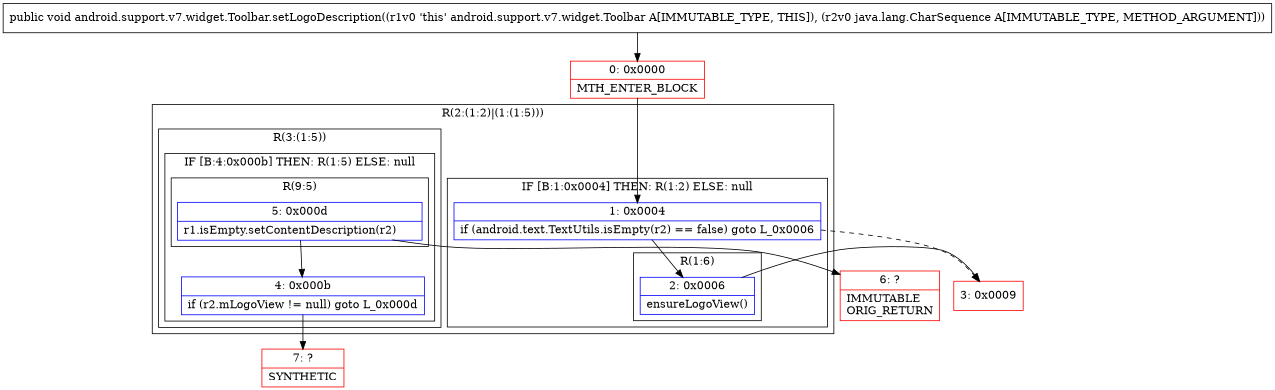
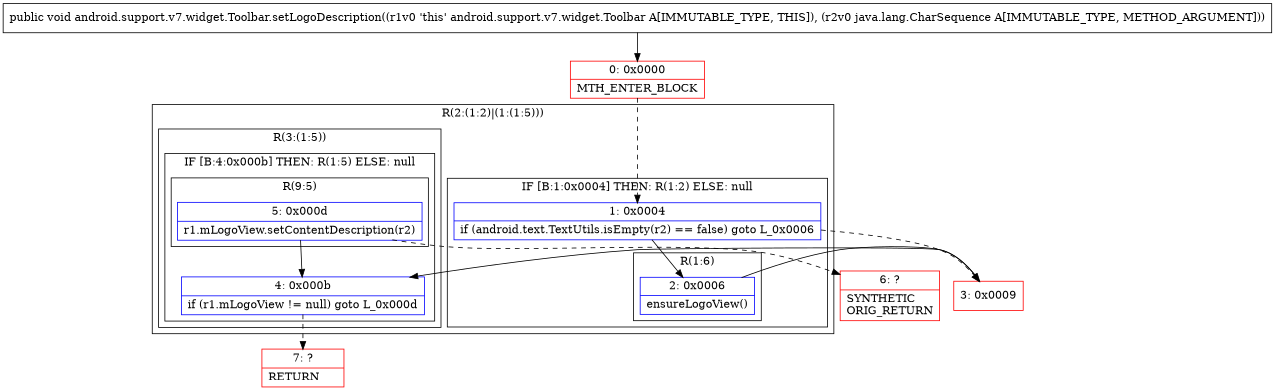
  digraph {
    node [color=blue shape=record]
    n1 [label="{2\:\ 0x0006|ensureLogoView()\l}"]
    n2 [label="{1\:\ 0x0004|if (android.text.TextUtils.isEmpty(r2) == false) goto L_0x0006\l}"]
-   n3 [label="{5\:\ 0x000d|r1.isEmpty.setContentDescription(r2)\l}"]
-   n4 [label="{4\:\ 0x000b|if (r2.mLogoView != null) goto L_0x000d\l}"]
+   n3 [label="{5\:\ 0x000d|r1.mLogoView.setContentDescription(r2)\l}"]
+   n4 [label="{4\:\ 0x000b|if (r1.mLogoView != null) goto L_0x000d\l}"]
    n5 [color=red label="{3\:\ 0x0009}"]
-   n6 [color=red label="{6\:\ ?|IMMUTABLE\lORIG_RETURN\l}"]
-   n7 [color=red label="{7\:\ ?|SYNTHETIC\l}"]
+   n6 [color=red label="{6\:\ ?|SYNTHETIC\lORIG_RETURN\l}"]
+   n7 [color=red label="{7\:\ ?|RETURN\l}"]
    n8 [color=red label="{0\:\ 0x0000|MTH_ENTER_BLOCK\l}"]
    n9 [label="{public void android.support.v7.widget.Toolbar.setLogoDescription((r1v0 'this' android.support.v7.widget.Toolbar A[IMMUTABLE_TYPE, THIS]), (r2v0 java.lang.CharSequence A[IMMUTABLE_TYPE, METHOD_ARGUMENT])) }" color=""]
    subgraph cluster_1 {
      label="R(2:(1:2)|(1:(1:5)))"
      subgraph cluster_2 {
        label="IF [B:1:0x0004] THEN: R(1:2) ELSE: null"
        n2
        subgraph cluster_3 {
          label="R(1:6)"
          n1
        }
      }
      subgraph cluster_4 {
        label="R(3:(1:5))"
        subgraph cluster_5 {
          label="IF [B:4:0x000b] THEN: R(1:5) ELSE: null"
          n4
          subgraph cluster_6 {
            label="R(9:5)"
            n3
          }
        }
      }
    }
    n1 -> n5
    n2 -> n1
    n2 -> n5 [style=dashed]
    n3 -> n4
-   n3 -> n6
-   n4 -> n7 [style=solid]
-   n8 -> n2
+   n3 -> n6 [style=dashed]
+   n4 -> n7 [style=dashed]
+   n5 -> n4
+   n8 -> n2 [style=dashed]
    n9 -> n8
  }
